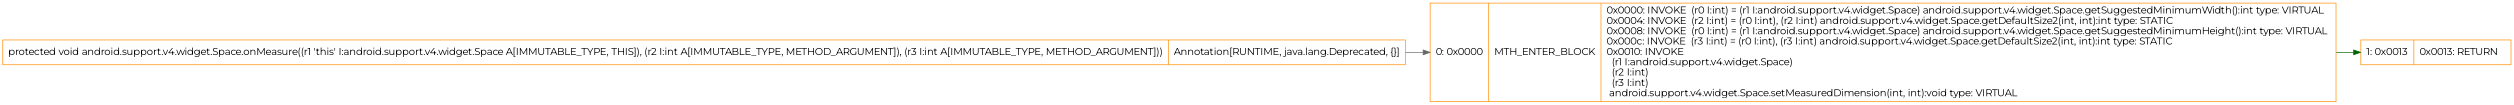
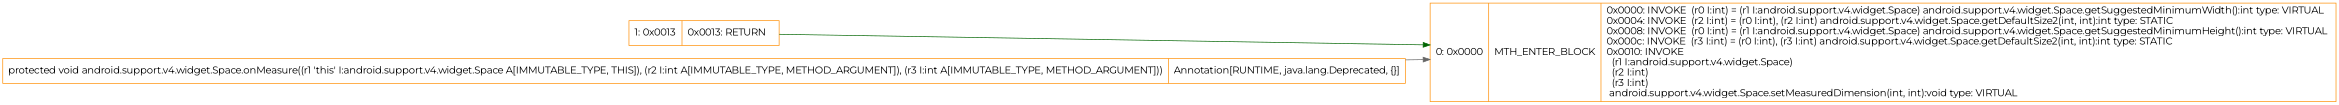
  digraph {
    rankdir=LR
    fontname=Montserrat
    node [shape=record color=darkorange fontname=Montserrat]
    edge [style=solid fontname=Montserrat]
    n1 [label="{0\:\ 0x0000|MTH_ENTER_BLOCK\l|0x0000: INVOKE  (r0 I:int) = (r1 I:android.support.v4.widget.Space) android.support.v4.widget.Space.getSuggestedMinimumWidth():int type: VIRTUAL \l0x0004: INVOKE  (r2 I:int) = (r0 I:int), (r2 I:int) android.support.v4.widget.Space.getDefaultSize2(int, int):int type: STATIC \l0x0008: INVOKE  (r0 I:int) = (r1 I:android.support.v4.widget.Space) android.support.v4.widget.Space.getSuggestedMinimumHeight():int type: VIRTUAL \l0x000c: INVOKE  (r3 I:int) = (r0 I:int), (r3 I:int) android.support.v4.widget.Space.getDefaultSize2(int, int):int type: STATIC \l0x0010: INVOKE  \l  (r1 I:android.support.v4.widget.Space)\l  (r2 I:int)\l  (r3 I:int)\l android.support.v4.widget.Space.setMeasuredDimension(int, int):void type: VIRTUAL \l}"]
    n2 [label="{1\:\ 0x0013|0x0013: RETURN   \l}"]
    n3 [label="{protected void android.support.v4.widget.Space.onMeasure((r1 'this' I:android.support.v4.widget.Space A[IMMUTABLE_TYPE, THIS]), (r2 I:int A[IMMUTABLE_TYPE, METHOD_ARGUMENT]), (r3 I:int A[IMMUTABLE_TYPE, METHOD_ARGUMENT]))  | Annotation[RUNTIME, java.lang.Deprecated, \{\}]\l}"]
-   n1 -> n2 [color=darkgreen]
+   n2 -> n1 [color=darkgreen]
    n3 -> n1 [color=gray40]
  }
